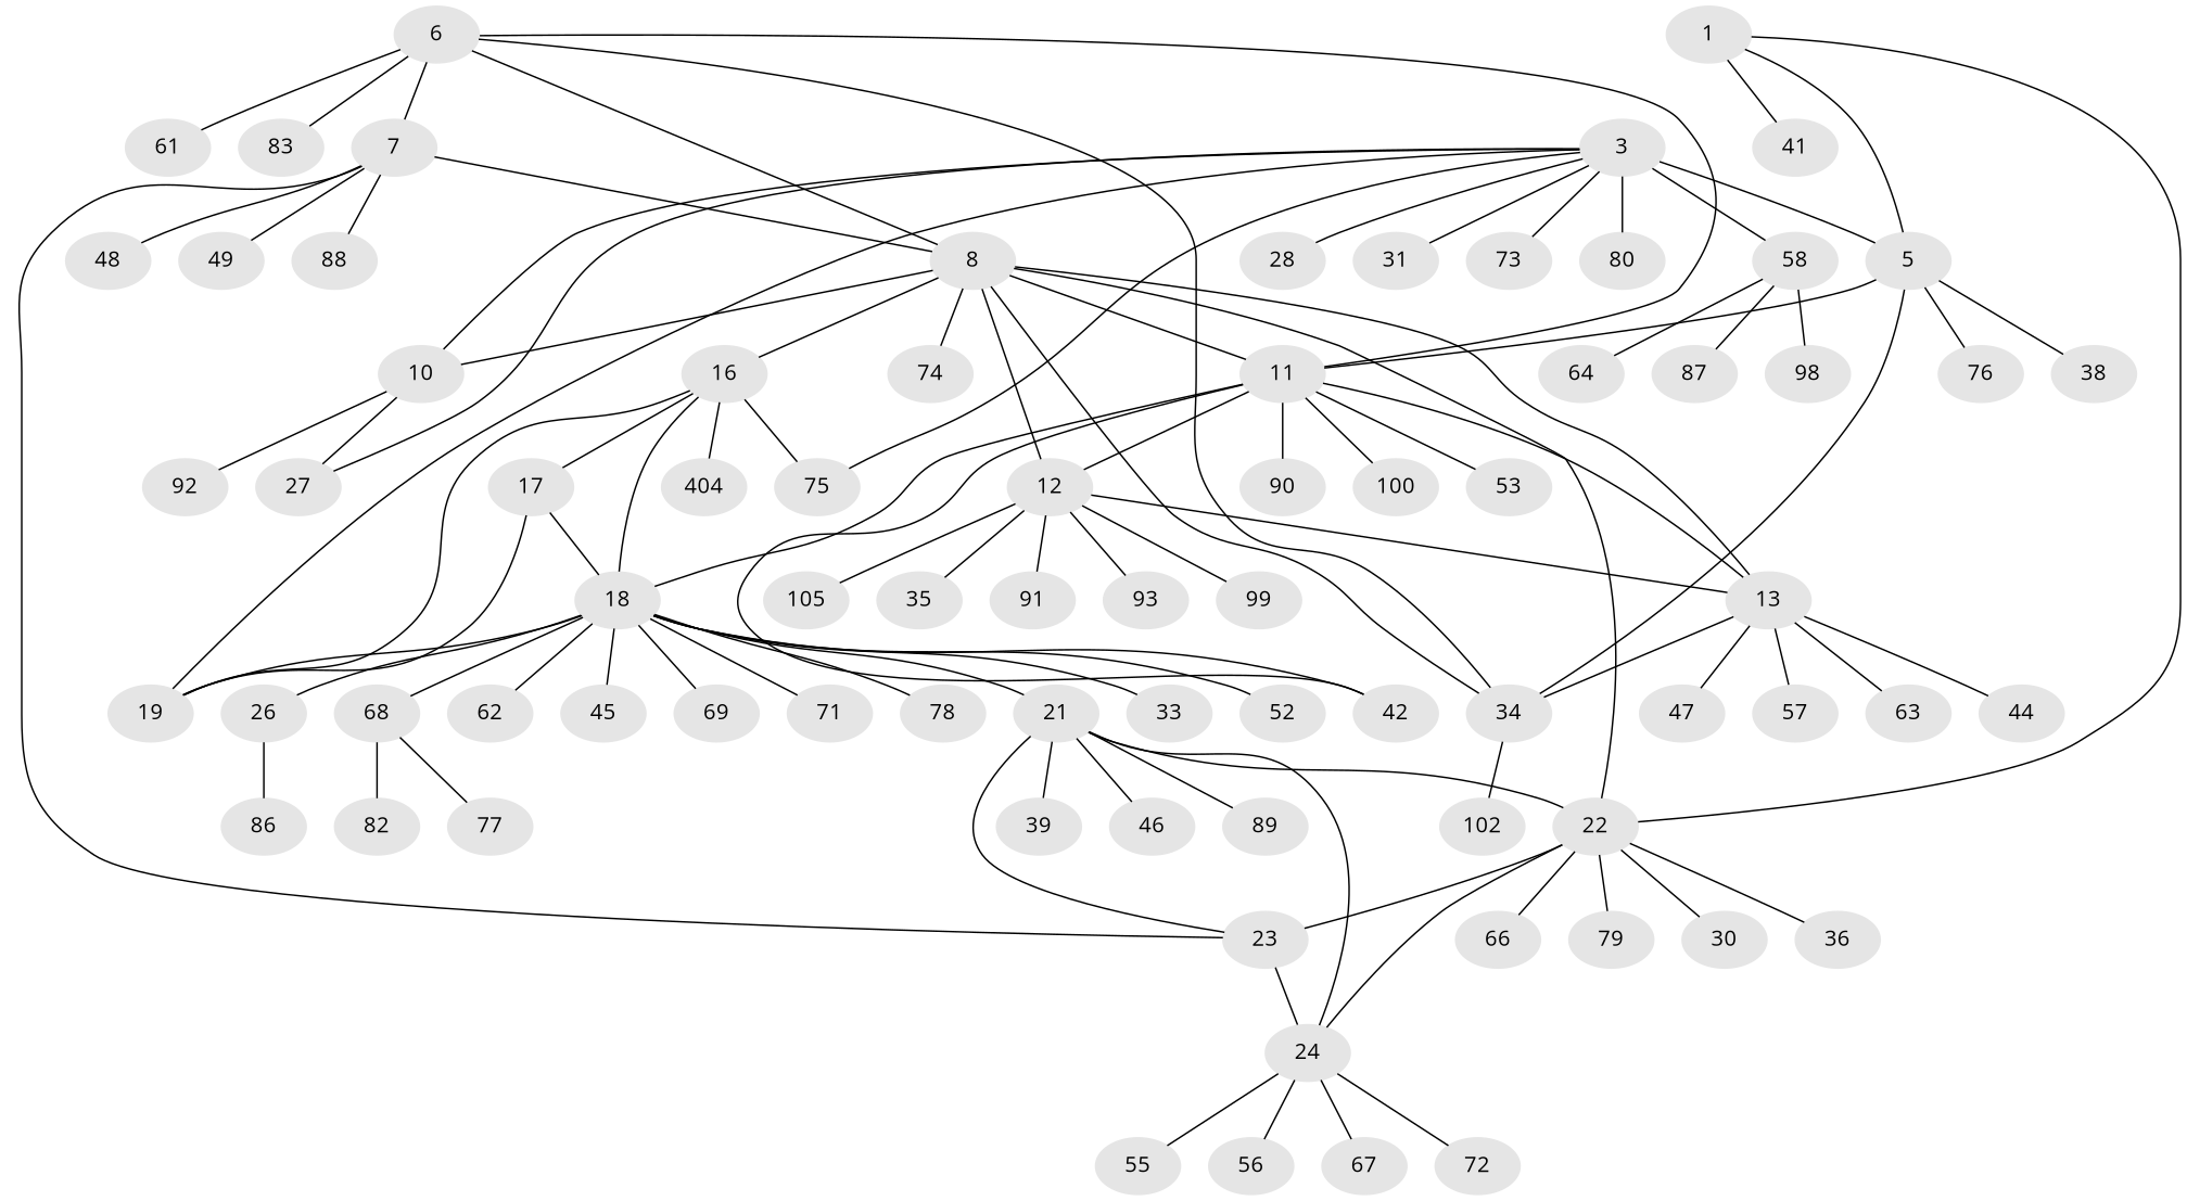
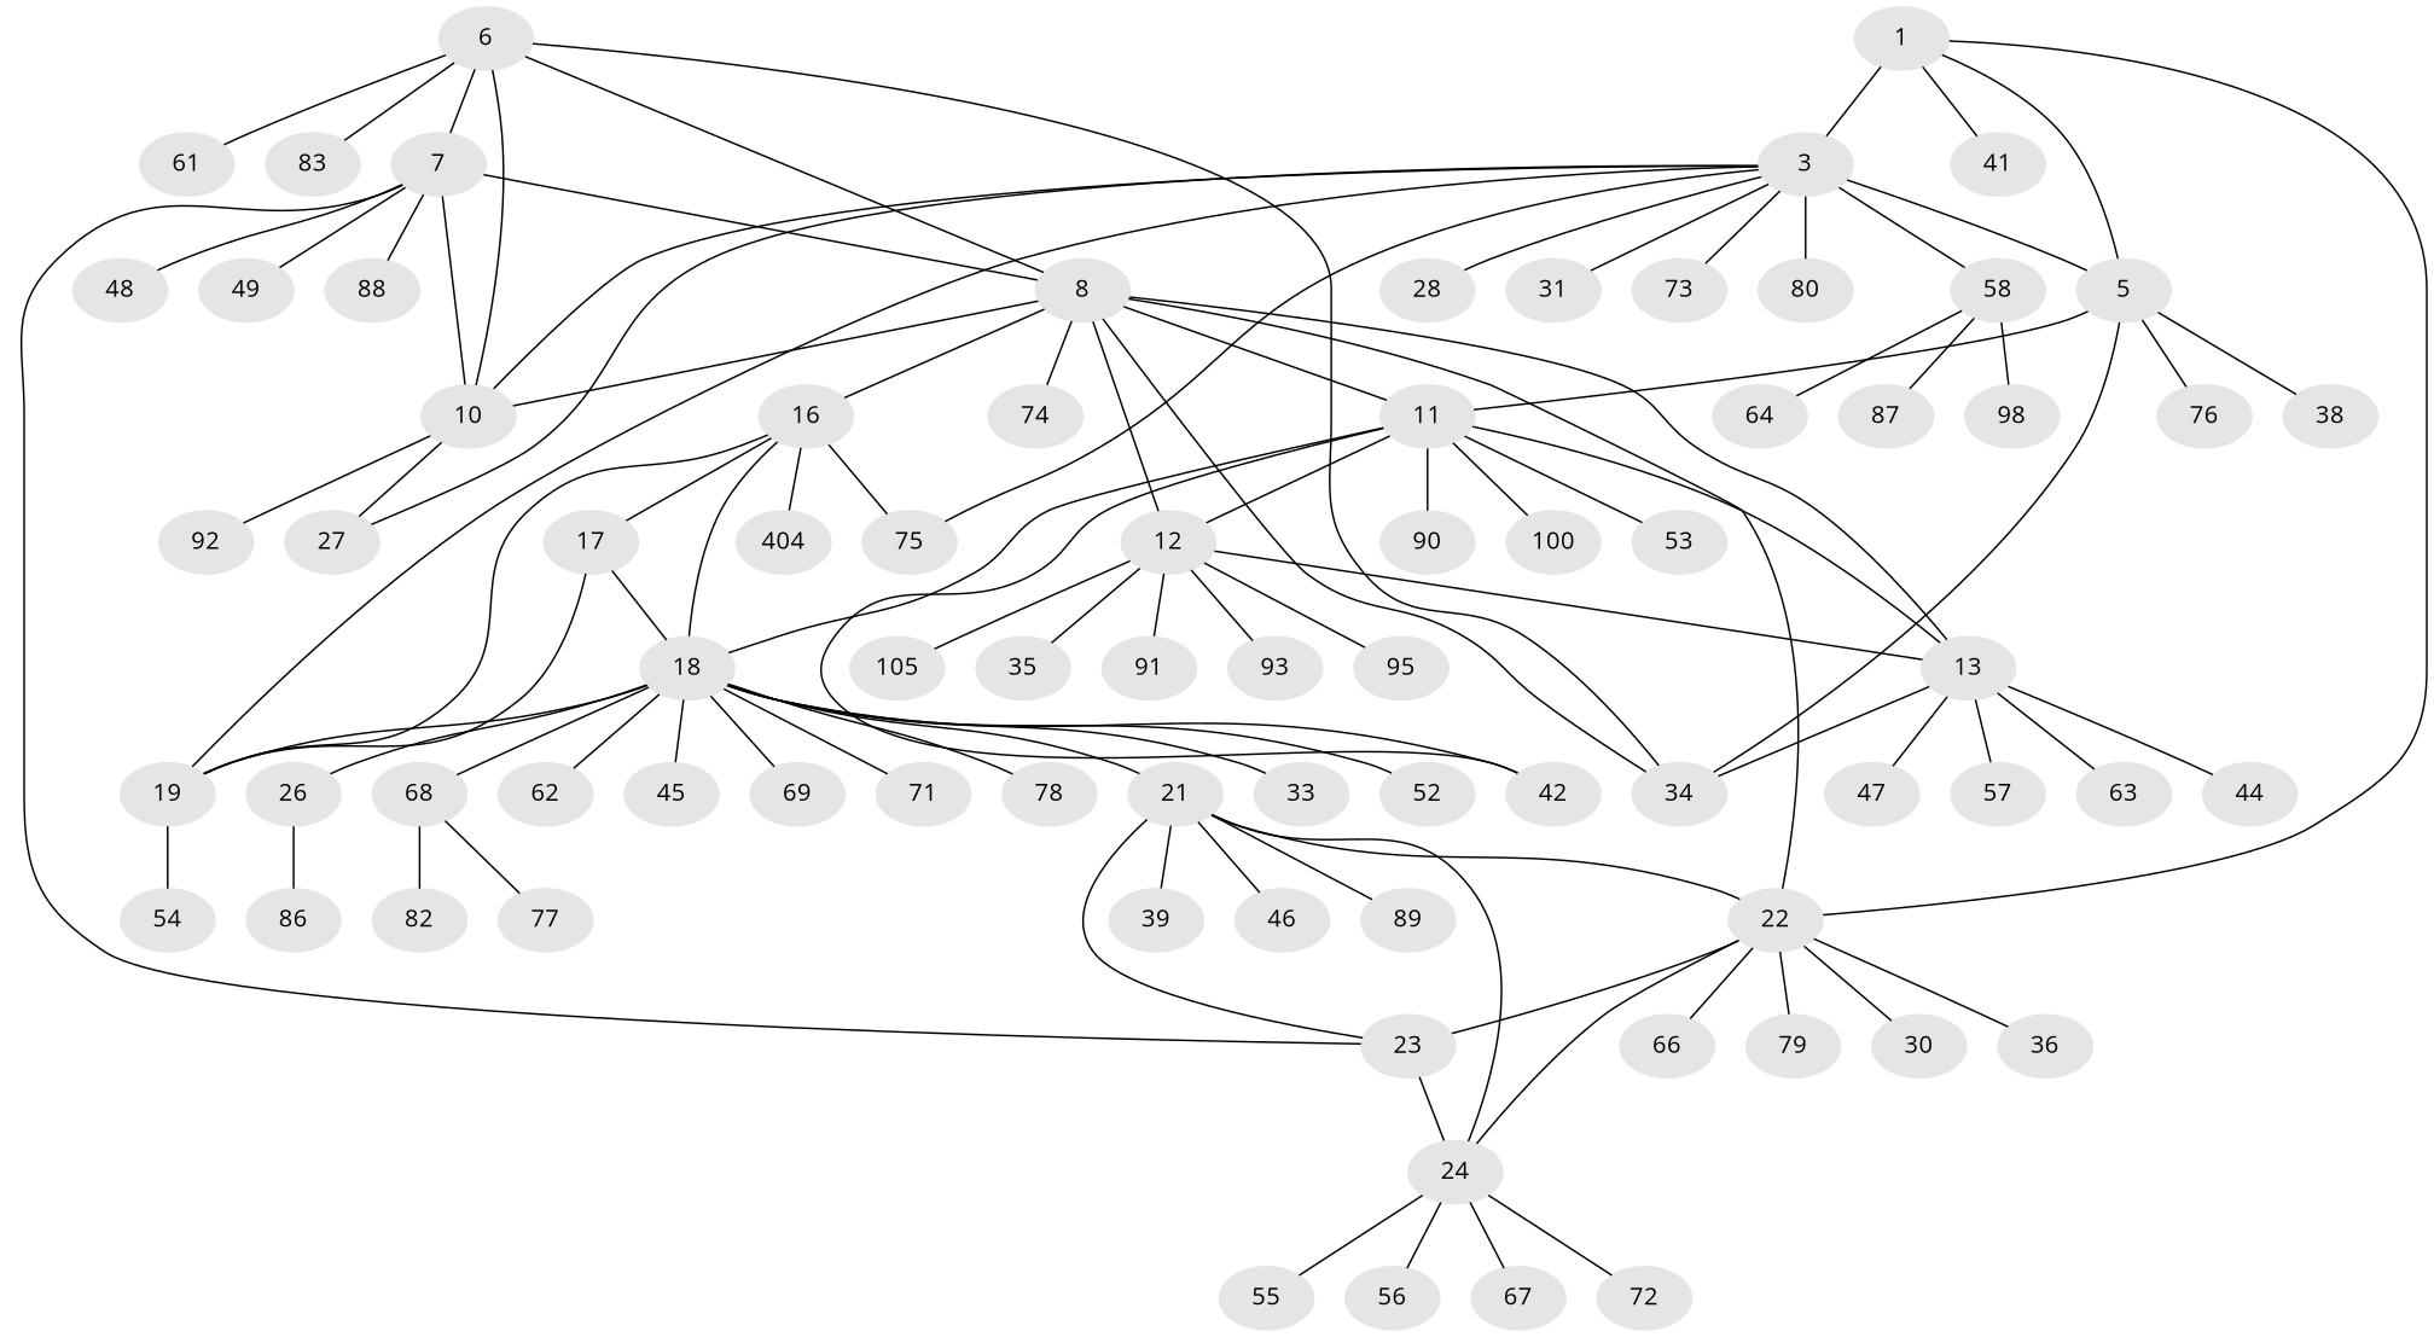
  graph {
    fontname="Open Sans"
    node [color=gray90 fontname="Open Sans" style=filled]
    edge [fontname="Open Sans"]
    1 [super="+2"]
    3 [super="+4"]
    5 [super="+103"]
    22 [super="+96"]
    41
    10 [super="+84"]
    19 [super="+99"]
    27 [super="+50"]
    28
    31
    58 [super="+59"]
    73
    75
    80
    11 [super="+15"]
    34 [super="+60"]
    38
    76
    23 [super="+25"]
    24 [super="+29"]
    30
    36 [super="+81"]
    66
    79
    92 [super="+97"]
+   54
    64
    87
    98
    12 [super="+45"]
    13
    18 [super="+20"]
    42
    53
    90
    100
-   102
    6 [super="+32"]
    7 [super="+9"]
    8 [super="+14"]
    61 [super="+85"]
    83
    48
    49
    88
    16 [super="+51"]
    74
    35
    91
    93
-   95 [label=99]
+   95
    105
    44
    47
    57
    63
    17
    n58 [label=404]
    21 [super="+37"]
    26
    33
    52 [super="+70"]
    62
    n64 [label=45]
    68 [super="+94"]
    69
    71
    78
    39
    46
    89
    86
    77
    82
    55
    56
    67
    72
+   1 -- 3 [weight=4]
    1 -- 5 [weight=2]
    1 -- 22
    1 -- 41
    3 -- 5 [weight=2]
    3 -- 10
    3 -- 19
    3 -- 27
    3 -- 28
    3 -- 31
    3 -- 58
    3 -- 73
    3 -- 75
    3 -- 80
    5 -- 11
    5 -- 34
    5 -- 38
    5 -- 76
    22 -- 23 [weight=2]
    22 -- 24
    22 -- 30
    22 -- 36
    22 -- 66
    22 -- 79
    10 -- 27
    10 -- 92
+   19 -- 54
    58 -- 64
    58 -- 87
    58 -- 98
    11 -- 12 [weight=2]
    11 -- 13 [weight=2]
    11 -- 18
    11 -- 42
    11 -- 53
    11 -- 90
    11 -- 100
-   34 -- 102
    23 -- 24 [weight=2]
    24 -- 55
    24 -- 56
    24 -- 67
    24 -- 72
    12 -- 13
    12 -- 35
    12 -- 91
    12 -- 93
    12 -- 95
    12 -- 105
    13 -- 34
    13 -- 44
    13 -- 47
    13 -- 57
    13 -- 63
    18 -- 19 [weight=2]
    18 -- 42
    18 -- 21
    18 -- 26
    18 -- 33
    18 -- 52
    18 -- 62
    18 -- n64
    18 -- 68
    18 -- 69
    18 -- 71
    18 -- 78
-   6 -- 11
+   6 -- 10
    6 -- 34
    6 -- 7 [weight=2]
    6 -- 8
    6 -- 61
    6 -- 83
+   7 -- 10 [weight=2]
    7 -- 23
    7 -- 8 [weight=2]
    7 -- 48
    7 -- 49
    7 -- 88
    8 -- 22
    8 -- 10
    8 -- 11 [weight=2]
    8 -- 34
    8 -- 12
    8 -- 13
    8 -- 16
    8 -- 74
    16 -- 19
    16 -- 75
    16 -- 18 [weight=2]
    16 -- 17
    16 -- n58
    17 -- 19
    17 -- 18 [weight=2]
    21 -- 22
    21 -- 23 [weight=2]
    21 -- 24
    21 -- 39
    21 -- 46
    21 -- 89
    26 -- 86
    68 -- 77
    68 -- 82
  }
